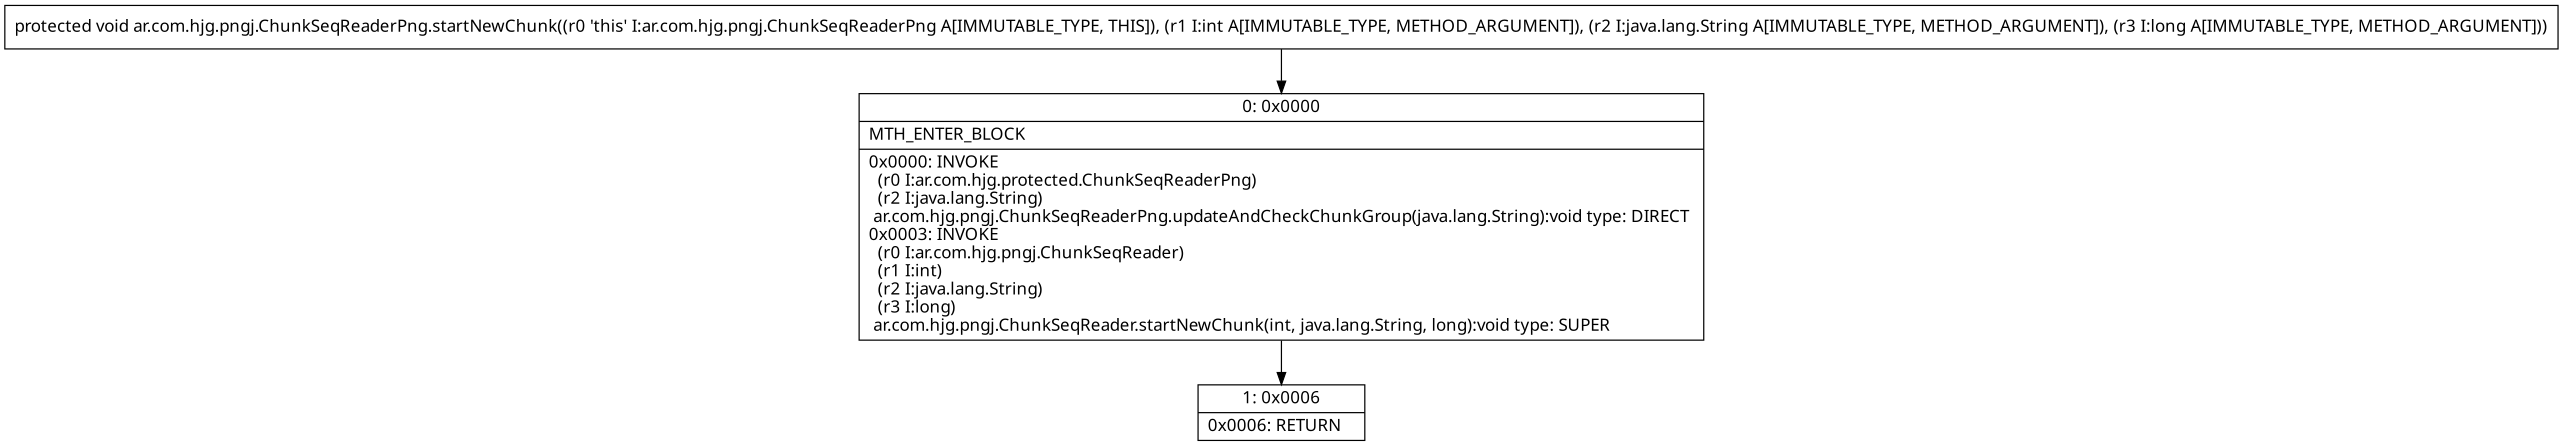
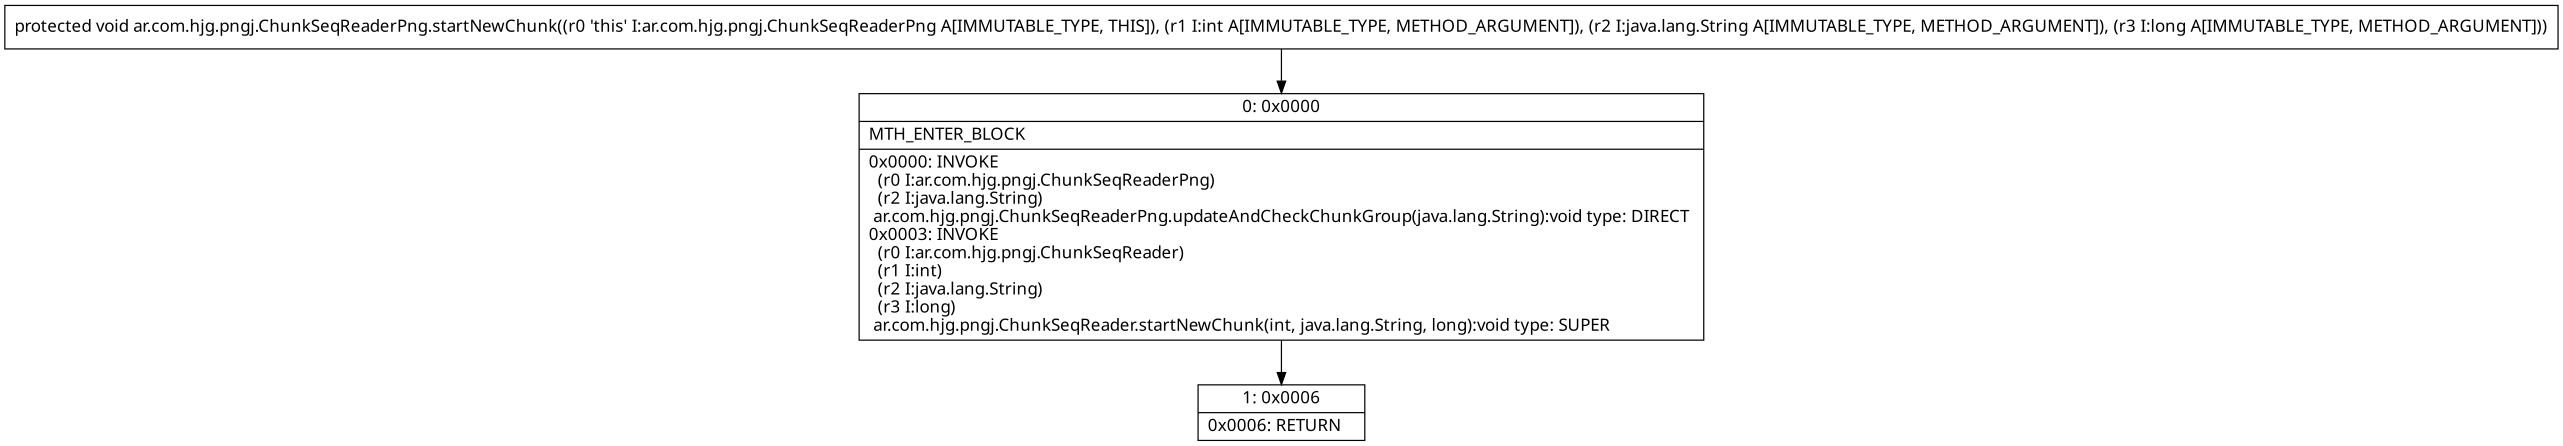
  digraph {
    fontname="Noto Sans"
    node [shape=record fontname="Noto Sans"]
    edge [fontname="Noto Sans"]
-   n1 [label="{0\:\ 0x0000|MTH_ENTER_BLOCK\l|0x0000: INVOKE  \l  (r0 I:ar.com.hjg.protected.ChunkSeqReaderPng)\l  (r2 I:java.lang.String)\l ar.com.hjg.pngj.ChunkSeqReaderPng.updateAndCheckChunkGroup(java.lang.String):void type: DIRECT \l0x0003: INVOKE  \l  (r0 I:ar.com.hjg.pngj.ChunkSeqReader)\l  (r1 I:int)\l  (r2 I:java.lang.String)\l  (r3 I:long)\l ar.com.hjg.pngj.ChunkSeqReader.startNewChunk(int, java.lang.String, long):void type: SUPER \l}"]
+   n1 [label="{0\:\ 0x0000|MTH_ENTER_BLOCK\l|0x0000: INVOKE  \l  (r0 I:ar.com.hjg.pngj.ChunkSeqReaderPng)\l  (r2 I:java.lang.String)\l ar.com.hjg.pngj.ChunkSeqReaderPng.updateAndCheckChunkGroup(java.lang.String):void type: DIRECT \l0x0003: INVOKE  \l  (r0 I:ar.com.hjg.pngj.ChunkSeqReader)\l  (r1 I:int)\l  (r2 I:java.lang.String)\l  (r3 I:long)\l ar.com.hjg.pngj.ChunkSeqReader.startNewChunk(int, java.lang.String, long):void type: SUPER \l}"]
    n2 [label="{1\:\ 0x0006|0x0006: RETURN   \l}"]
    n3 [label="{protected void ar.com.hjg.pngj.ChunkSeqReaderPng.startNewChunk((r0 'this' I:ar.com.hjg.pngj.ChunkSeqReaderPng A[IMMUTABLE_TYPE, THIS]), (r1 I:int A[IMMUTABLE_TYPE, METHOD_ARGUMENT]), (r2 I:java.lang.String A[IMMUTABLE_TYPE, METHOD_ARGUMENT]), (r3 I:long A[IMMUTABLE_TYPE, METHOD_ARGUMENT])) }"]
    n1 -> n2
    n3 -> n1
  }
